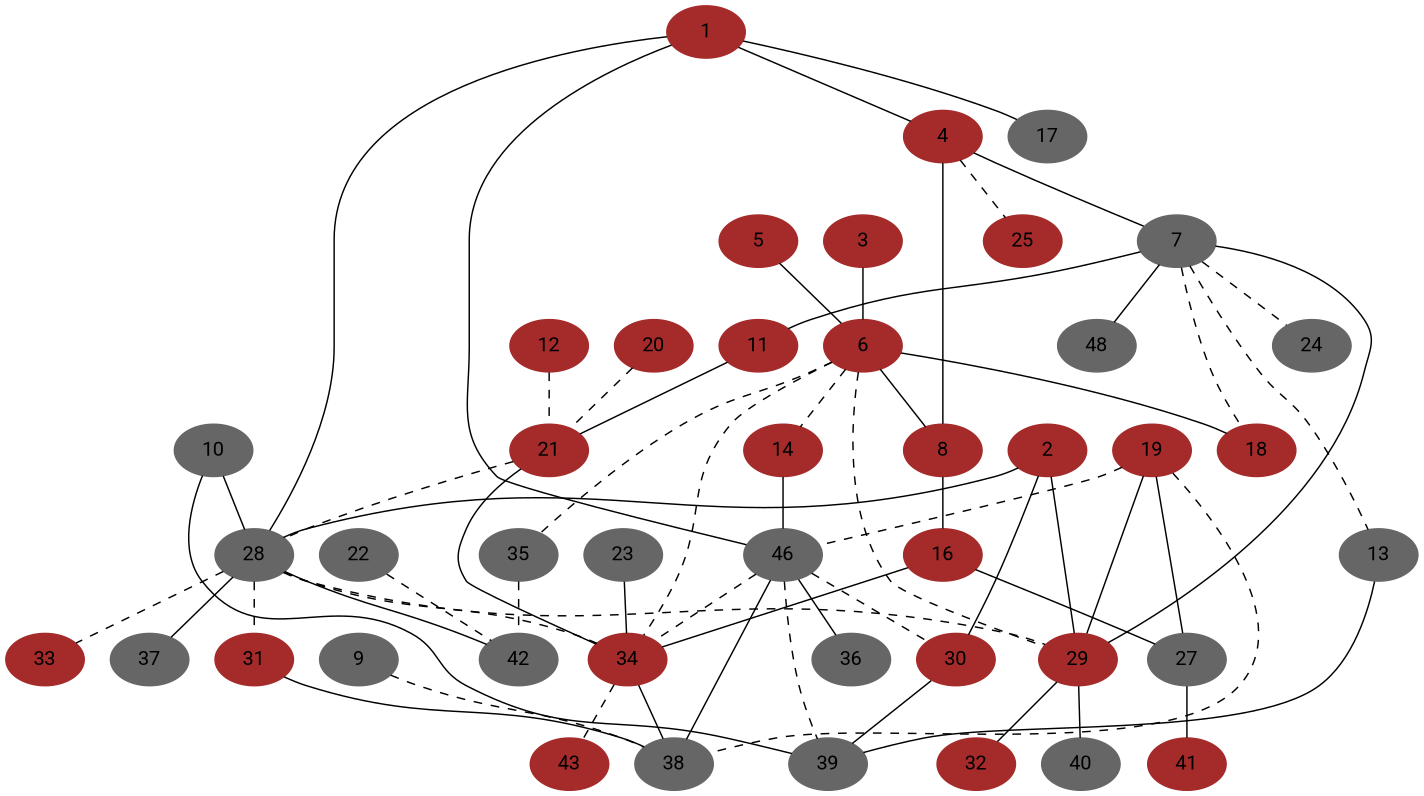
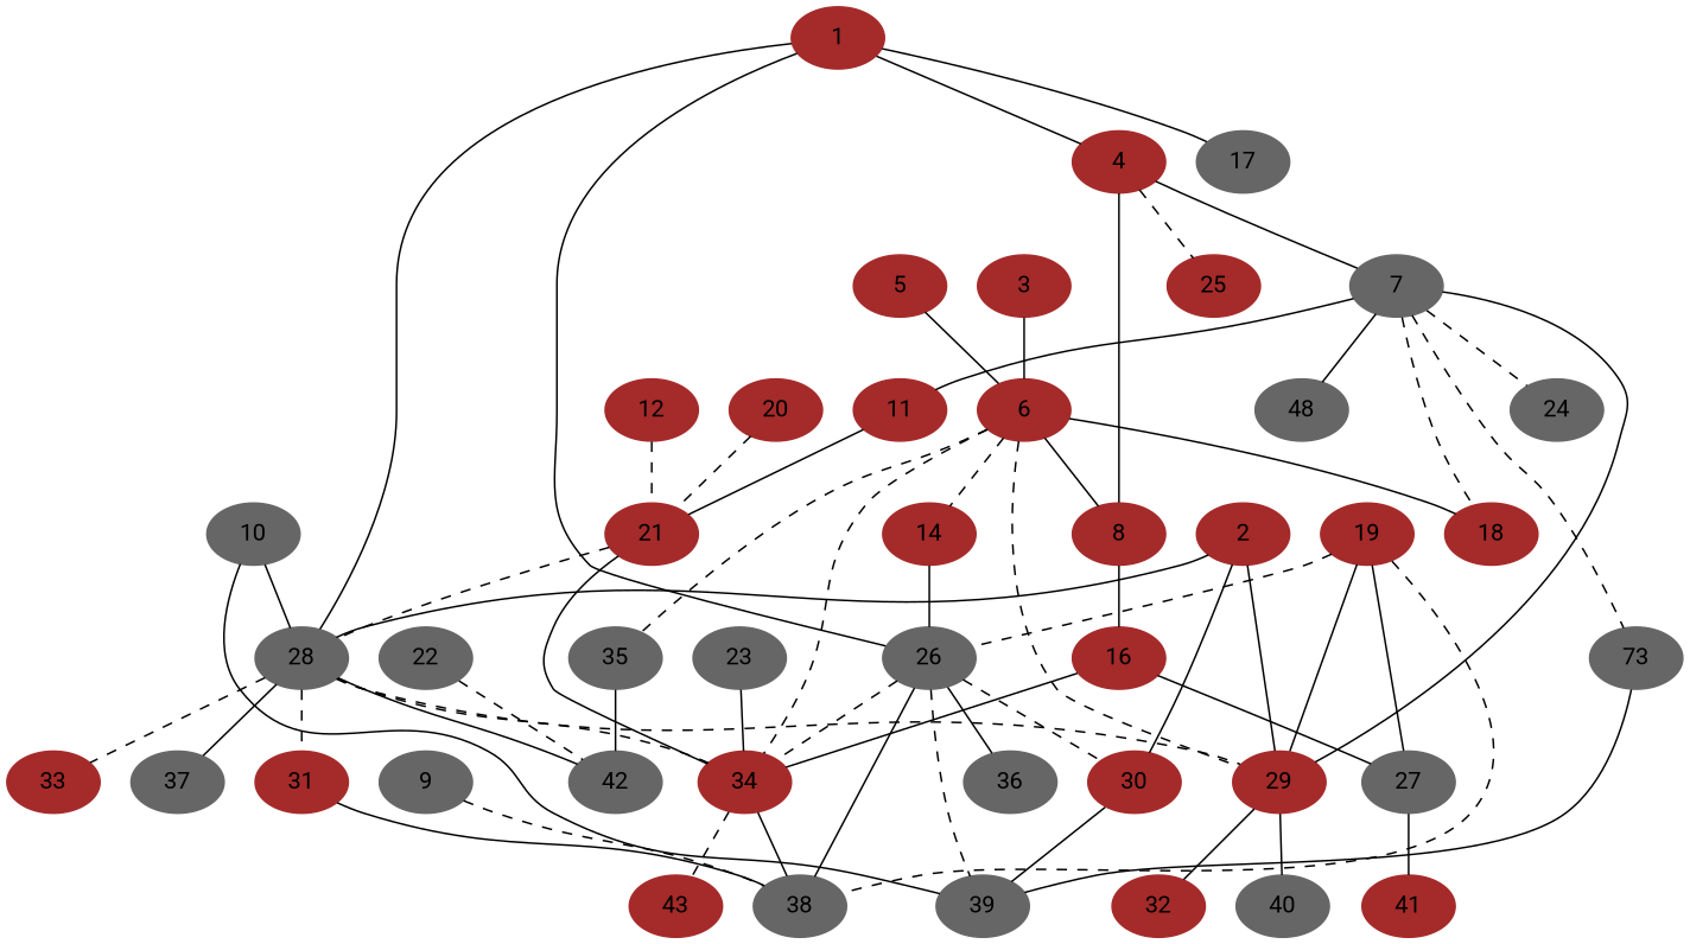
  graph {
    fontname=Roboto
    node [color=brown fontname=Roboto style=filled]
    edge [fontname=Roboto style=solid weight=1.0]
    1
    4
    17 [color=gray40]
-   26 [color=gray40 label=46]
+   26 [color=gray40]
    28 [color=gray40]
    7 [color=gray40]
    8
    25
    30
    34
    38 [color=gray40]
    39 [color=gray40]
    36 [color=gray40]
    29
    42 [color=gray40]
    31
    33
    37 [color=gray40]
    2
    32
    40 [color=gray40]
    3
    6
    14
    18
    35 [color=gray40]
    11
-   13 [color=gray40]
+   13 [color=gray40 label=73]
    24 [color=gray40]
    n30 [color=gray40 label=48]
    16
    5
    43
    21
    27 [color=gray40]
    9 [color=gray40]
    10 [color=gray40]
    12
    19
    41
    20
    22 [color=gray40]
    23 [color=gray40]
    1 -- 4
    1 -- 17
    1 -- 26
    1 -- 28
    4 -- 7
    4 -- 8
    4 -- 25 [style=dashed]
    26 -- 30 [style=dashed]
    26 -- 34 [style=dashed]
    26 -- 38
    26 -- 39 [style=dashed]
    26 -- 36
    28 -- 34 [style=dashed]
    28 -- 29 [style=dashed]
    28 -- 42
    28 -- 31 [style=dashed]
    28 -- 33 [style=dashed]
    28 -- 37
    7 -- 29
    7 -- 18 [style=dashed]
    7 -- 11
    7 -- 13 [style=dashed]
    7 -- 24 [style=dashed]
    7 -- n30
    8 -- 16
    30 -- 39
    34 -- 38
    34 -- 43 [style=dashed]
    29 -- 32
    29 -- 40
    31 -- 38
    2 -- 28
    2 -- 30
    2 -- 29
    3 -- 6
    6 -- 8
    6 -- 34 [style=dashed]
    6 -- 29 [style=dashed]
    6 -- 14 [style=dashed]
    6 -- 18
    6 -- 35 [style=dashed]
    14 -- 26
-   35 -- 42 [style=dashed]
+   35 -- 42
    11 -- 21
    13 -- 39
    16 -- 34
    16 -- 27
    5 -- 6
    21 -- 28 [style=dashed]
    21 -- 34
    27 -- 41
    9 -- 38 [style=dashed]
    10 -- 28
    10 -- 39
    12 -- 21 [style=dashed]
    19 -- 26 [style=dashed]
    19 -- 38 [style=dashed]
    19 -- 29
    19 -- 27
    20 -- 21 [style=dashed]
    22 -- 42 [style=dashed]
    23 -- 34
  }
